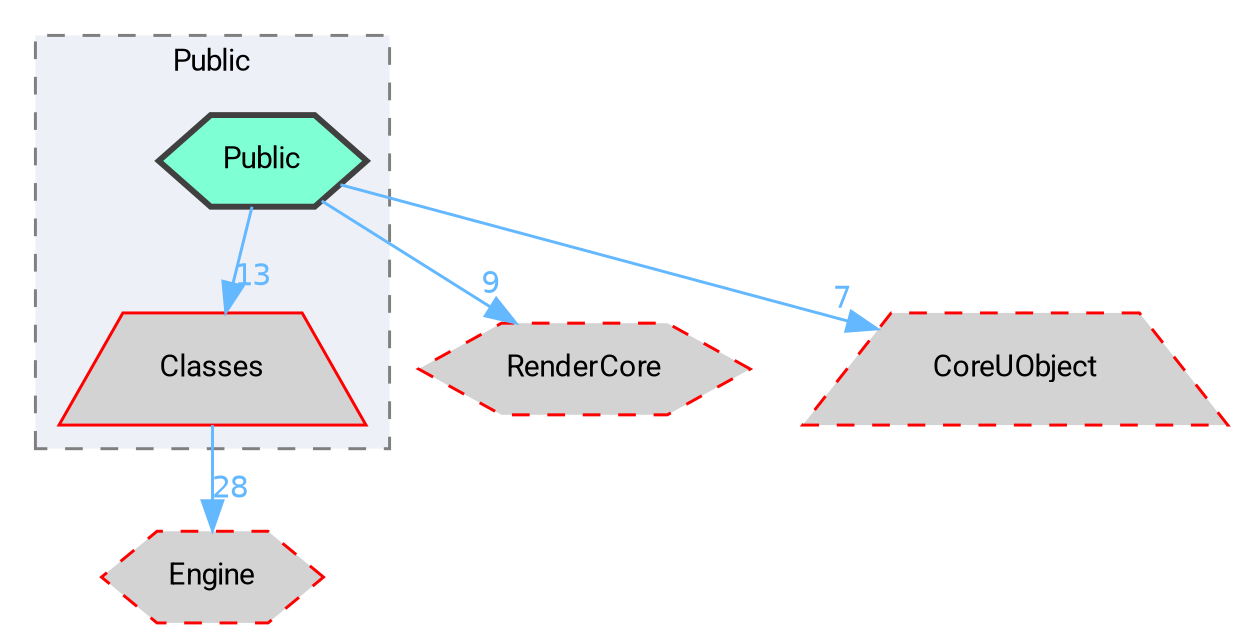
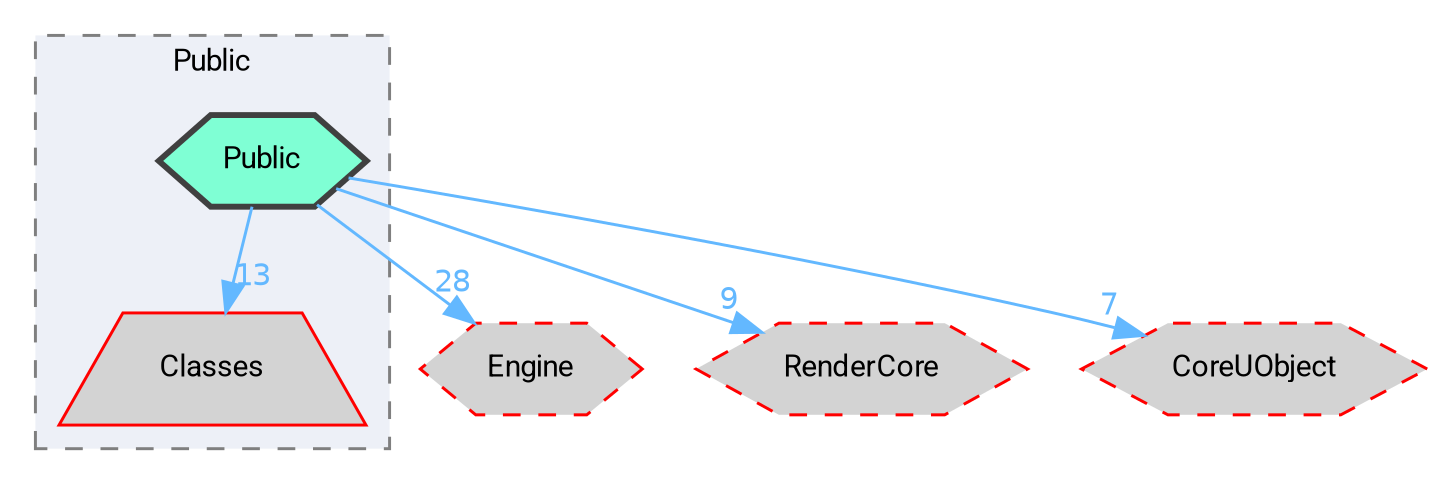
  digraph {
    compound=true
    fontname=Roboto
    node [color=red fillcolor=lightgrey fontname=Roboto fontsize=10 shape=hexagon style="filled,dashed"]
    edge [color=steelblue1 fontcolor=steelblue1 fontname=Roboto fontsize=10 labeldistance=1.5 labelfontname=Helvetica labelfontsize=10]
    n1 [height=0.2 label=Classes shape=trapezium style=filled width=0.4]
    n2 [color=grey25 fillcolor=aquamarine height=0.2 label=Public style="filled,bold" width=0.4]
    n3 [height=0.2 label=Engine width=0.4]
    n4 [height=0.2 label=RenderCore width=0.4]
-   n5 [height=0.2 label=CoreUObject shape=trapezium width=0.4]
+   n5 [height=0.2 label=CoreUObject width=0.4]
    subgraph cluster_1 {
      bgcolor="#edf0f7"
      fontsize=10
      label=Public
      pencolor=grey50
      style="filled,dashed"
      n1
      n2
    }
    n2 -> n1 [headlabel=13]
-   n1 -> n3 [headlabel=28]
+   n2 -> n3 [headlabel=28]
    n2 -> n4 [headlabel=9]
    n2 -> n5 [headlabel=7]
  }
